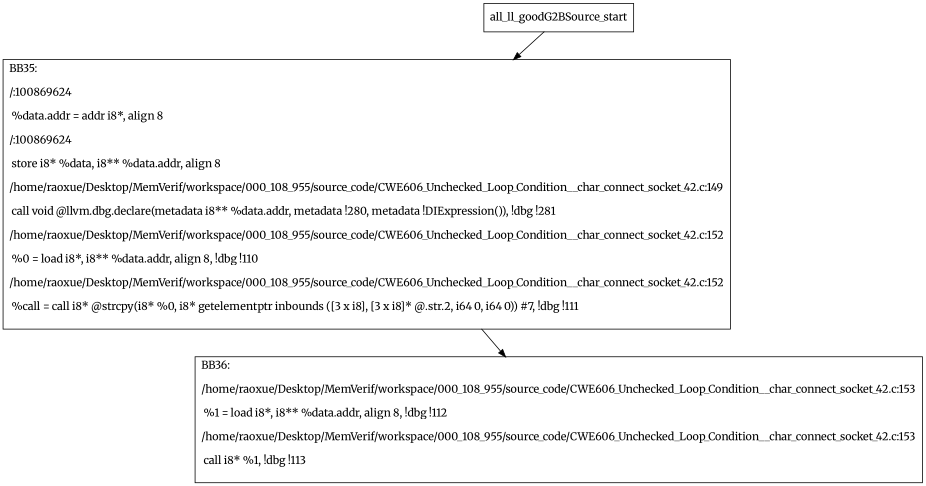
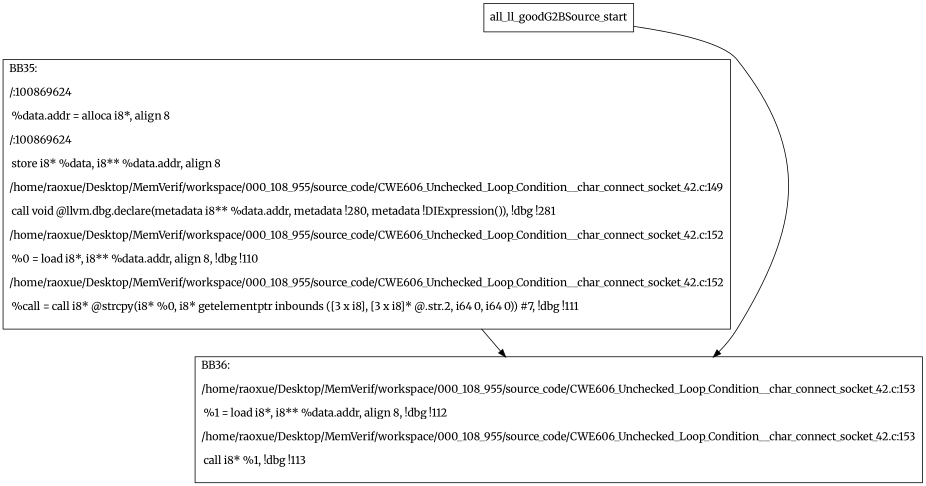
  digraph {
    fontname=Merriweather
    node [fontname=Merriweather shape=record]
    edge [fontname=Merriweather]
    n1 [label="{all_ll_goodG2BSource_start}"]
-   n2 [label="{BB35:\l\l/:100869624\l\n  %data.addr = addr i8*, align 8\l\n/:100869624\l\n  store i8* %data, i8** %data.addr, align 8\l\n/home/raoxue/Desktop/MemVerif/workspace/000_108_955/source_code/CWE606_Unchecked_Loop_Condition__char_connect_socket_42.c:149\l\n  call void @llvm.dbg.declare(metadata i8** %data.addr, metadata !280, metadata !DIExpression()), !dbg !281\l\n/home/raoxue/Desktop/MemVerif/workspace/000_108_955/source_code/CWE606_Unchecked_Loop_Condition__char_connect_socket_42.c:152\l\n  %0 = load i8*, i8** %data.addr, align 8, !dbg !110\l\n/home/raoxue/Desktop/MemVerif/workspace/000_108_955/source_code/CWE606_Unchecked_Loop_Condition__char_connect_socket_42.c:152\l\n  %call = call i8* @strcpy(i8* %0, i8* getelementptr inbounds ([3 x i8], [3 x i8]* @.str.2, i64 0, i64 0)) #7, !dbg !111\l\n}"]
+   n2 [label="{BB35:\l\l/:100869624\l\n  %data.addr = alloca i8*, align 8\l\n/:100869624\l\n  store i8* %data, i8** %data.addr, align 8\l\n/home/raoxue/Desktop/MemVerif/workspace/000_108_955/source_code/CWE606_Unchecked_Loop_Condition__char_connect_socket_42.c:149\l\n  call void @llvm.dbg.declare(metadata i8** %data.addr, metadata !280, metadata !DIExpression()), !dbg !281\l\n/home/raoxue/Desktop/MemVerif/workspace/000_108_955/source_code/CWE606_Unchecked_Loop_Condition__char_connect_socket_42.c:152\l\n  %0 = load i8*, i8** %data.addr, align 8, !dbg !110\l\n/home/raoxue/Desktop/MemVerif/workspace/000_108_955/source_code/CWE606_Unchecked_Loop_Condition__char_connect_socket_42.c:152\l\n  %call = call i8* @strcpy(i8* %0, i8* getelementptr inbounds ([3 x i8], [3 x i8]* @.str.2, i64 0, i64 0)) #7, !dbg !111\l\n}"]
    n3 [label="{BB36:\l\l/home/raoxue/Desktop/MemVerif/workspace/000_108_955/source_code/CWE606_Unchecked_Loop_Condition__char_connect_socket_42.c:153\l\n  %1 = load i8*, i8** %data.addr, align 8, !dbg !112\l\n/home/raoxue/Desktop/MemVerif/workspace/000_108_955/source_code/CWE606_Unchecked_Loop_Condition__char_connect_socket_42.c:153\l\n  call i8* %1, !dbg !113\l\n}"]
-   n1 -> n2
+   n1 -> n3
    n2 -> n3
  }
